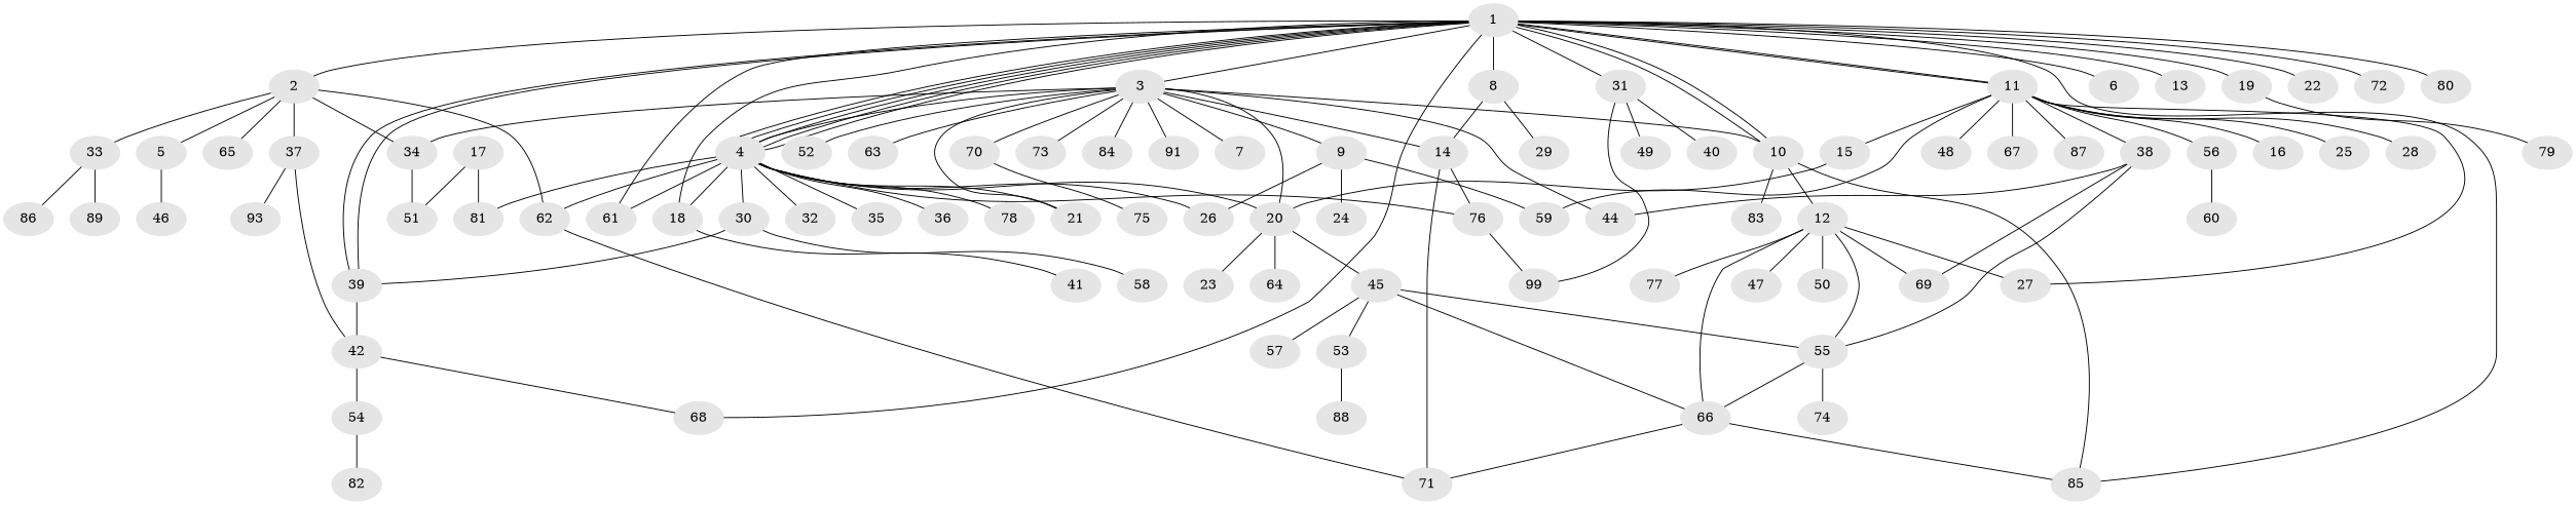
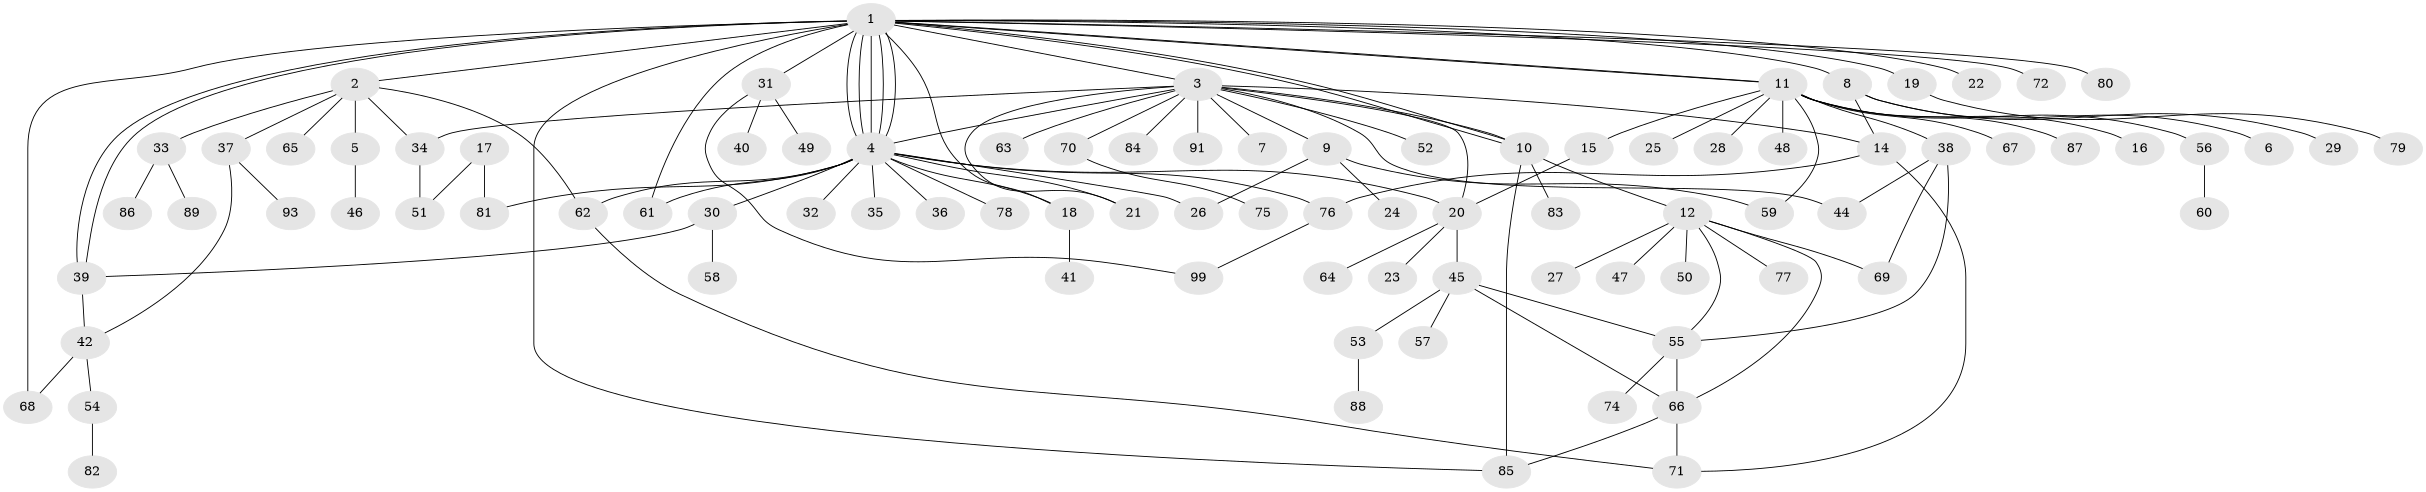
  graph {
    node [color=gray90 style=filled]
    1
    2
    3
    4
    6
    8
    10
    11
-   13
    18
    19
    22
    31
    39
    61
    68
    72
    80
    85
    5
    33
    34
    37
    62
    65
    7
    9
    14
    20
    21
    44
    52
    63
    70
-   73
    84
    91
    26
    30
    32
    35
    36
    76
    78
    81
    29
    12
    83
    59
    15
    16
    25
    27
    28
    38
    48
    56
    67
    87
    17
    51
    41
    79
    40
    49
    n66 [label=99]
    42
    46
    86
    89
    n71 [label=93]
    71
    24
    23
    45
    64
    75
    58
    47
    50
    55
    66
    69
    77
    60
    74
    53
    57
    54
    82
    88
    1 -- 2
    1 -- 3
    1 -- 4
    1 -- 4
    1 -- 4
    1 -- 4
    1 -- 4
-   1 -- 6
+   8 -- 6
    1 -- 8
    1 -- 10
    1 -- 10
    1 -- 11
    1 -- 11
-   1 -- 13
    1 -- 18
    1 -- 19
    1 -- 22
    1 -- 31
    1 -- 39
    1 -- 39
    1 -- 61
    1 -- 68
    1 -- 72
    1 -- 80
    1 -- 85
    2 -- 5
    2 -- 33
    2 -- 34
    2 -- 37
    2 -- 62
    2 -- 65
    3 -- 4
    3 -- 10
    3 -- 34
    3 -- 7
    3 -- 9
    3 -- 14
    3 -- 20
    3 -- 21
    3 -- 44
    3 -- 52
    3 -- 63
    3 -- 70
-   3 -- 73
    3 -- 84
    3 -- 91
    4 -- 18
    4 -- 61
    4 -- 62
    4 -- 20
    4 -- 21
    4 -- 26
    4 -- 30
    4 -- 32
    4 -- 35
    4 -- 36
    4 -- 76
    4 -- 78
    4 -- 81
    8 -- 14
    8 -- 29
    10 -- 85
    10 -- 12
    10 -- 83
    11 -- 59
    11 -- 15
    11 -- 16
    11 -- 25
-   11 -- 27
    11 -- 28
    11 -- 38
    11 -- 48
    11 -- 56
    11 -- 67
    11 -- 87
    18 -- 41
    19 -- 79
    31 -- 40
    31 -- 49
    31 -- n66
    39 -- 42
    5 -- 46
    33 -- 86
    33 -- 89
    34 -- 51
    37 -- 42
    37 -- n71
    62 -- 71
    9 -- 26
    9 -- 59
    9 -- 24
    14 -- 76
    14 -- 71
    20 -- 23
    20 -- 45
    20 -- 64
    70 -- 75
    30 -- 39
    30 -- 58
    76 -- n66
    12 -- 27
    12 -- 47
    12 -- 50
    12 -- 55
    12 -- 66
    12 -- 69
    12 -- 77
    15 -- 20
    38 -- 44
    38 -- 55
    38 -- 69
    56 -- 60
    17 -- 81
    17 -- 51
    42 -- 68
    42 -- 54
    45 -- 55
    45 -- 66
    45 -- 53
    45 -- 57
    55 -- 66
    55 -- 74
    66 -- 85
    66 -- 71
    53 -- 88
    54 -- 82
  }
